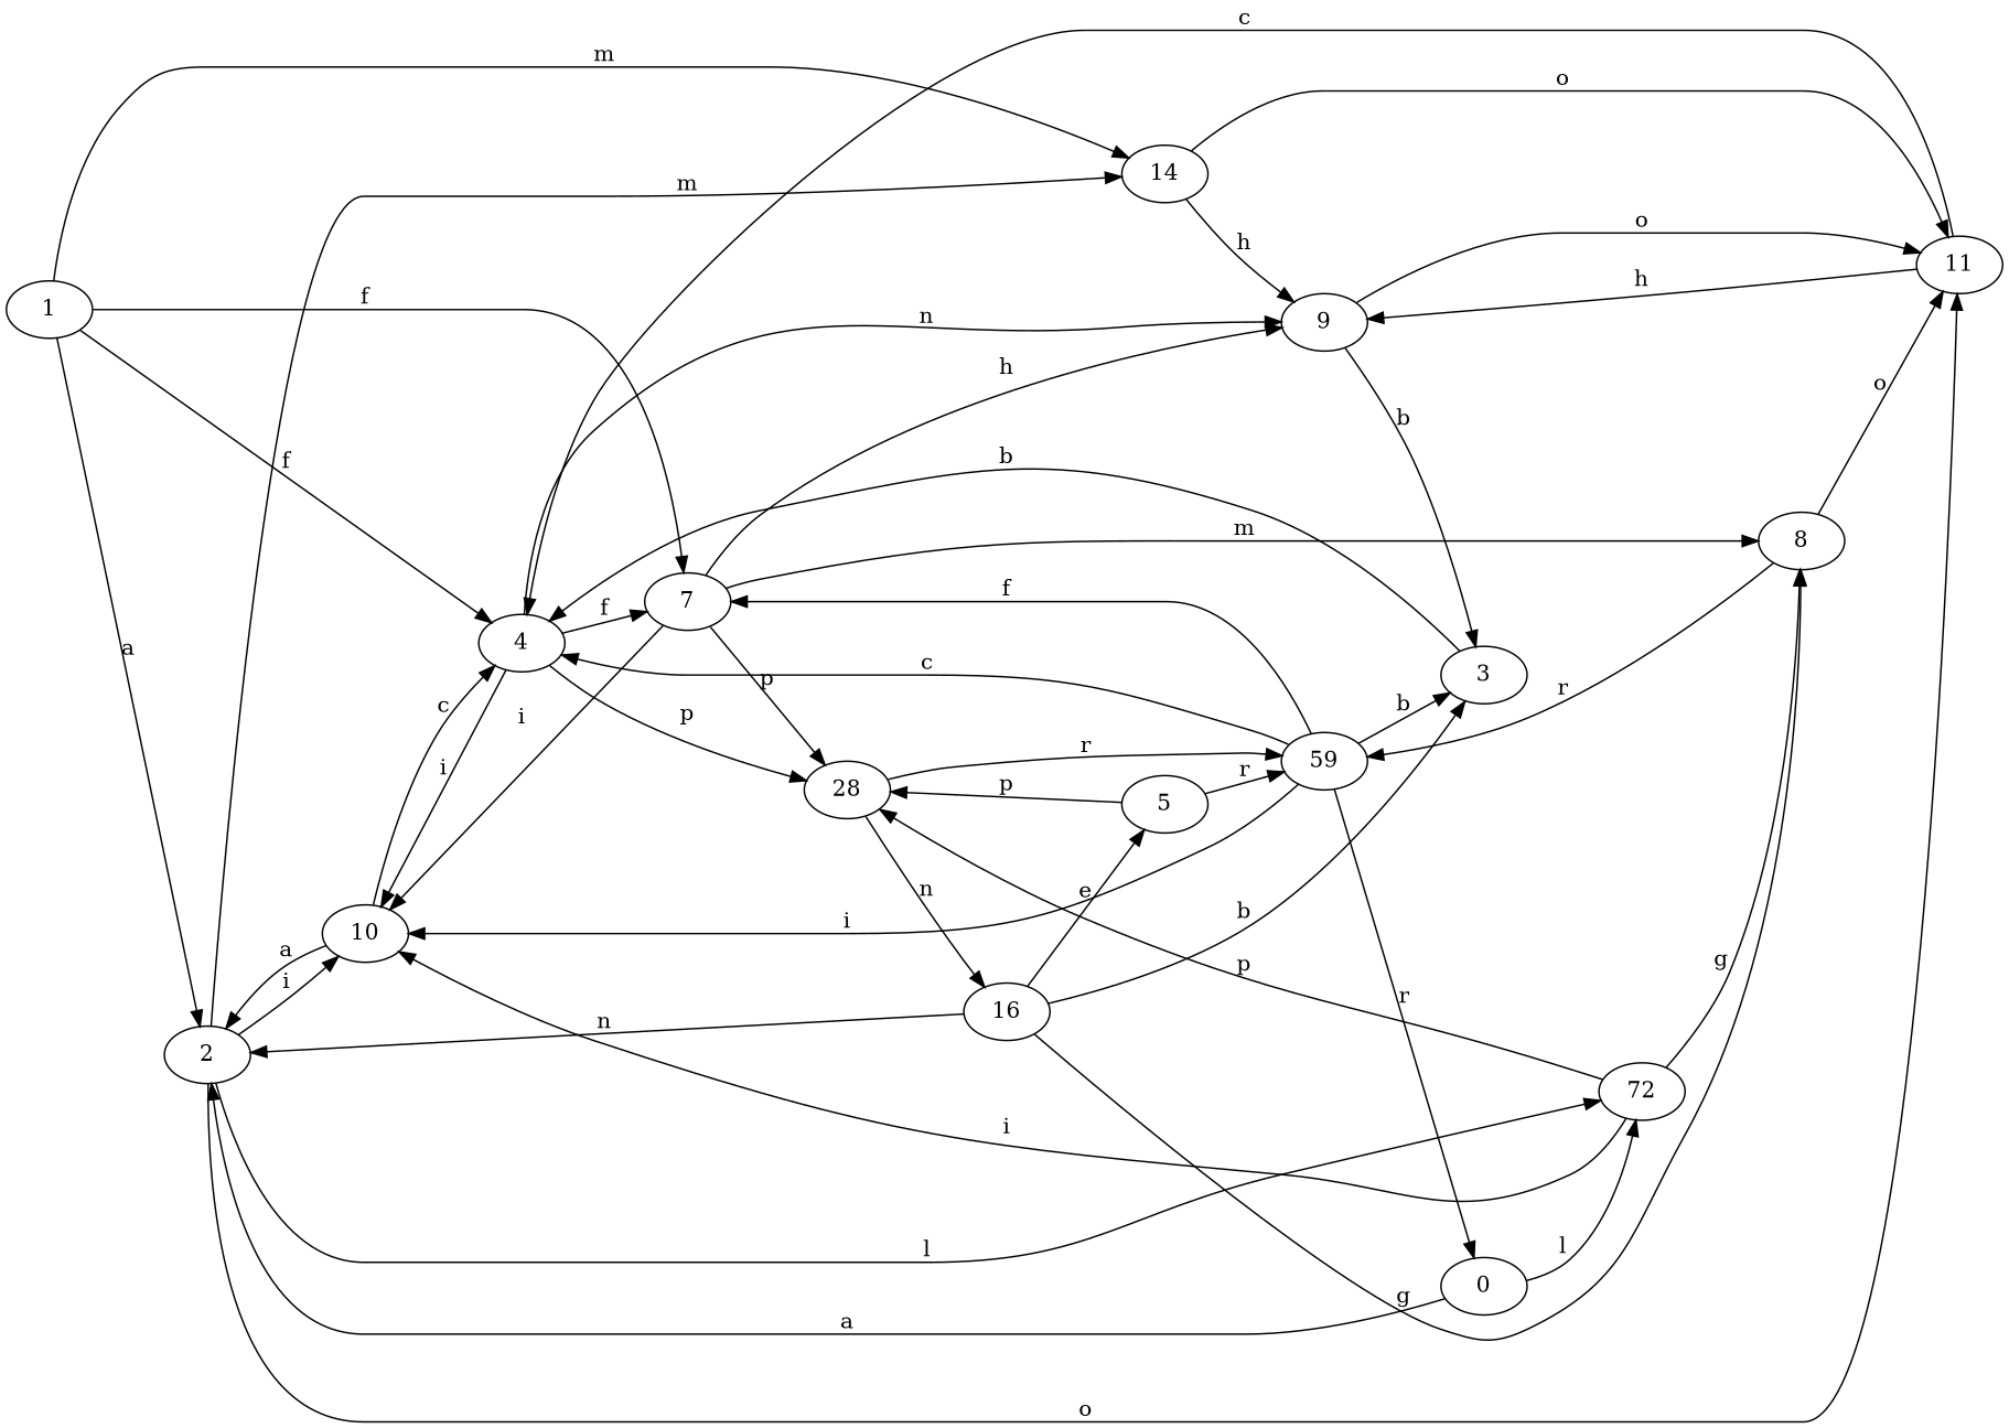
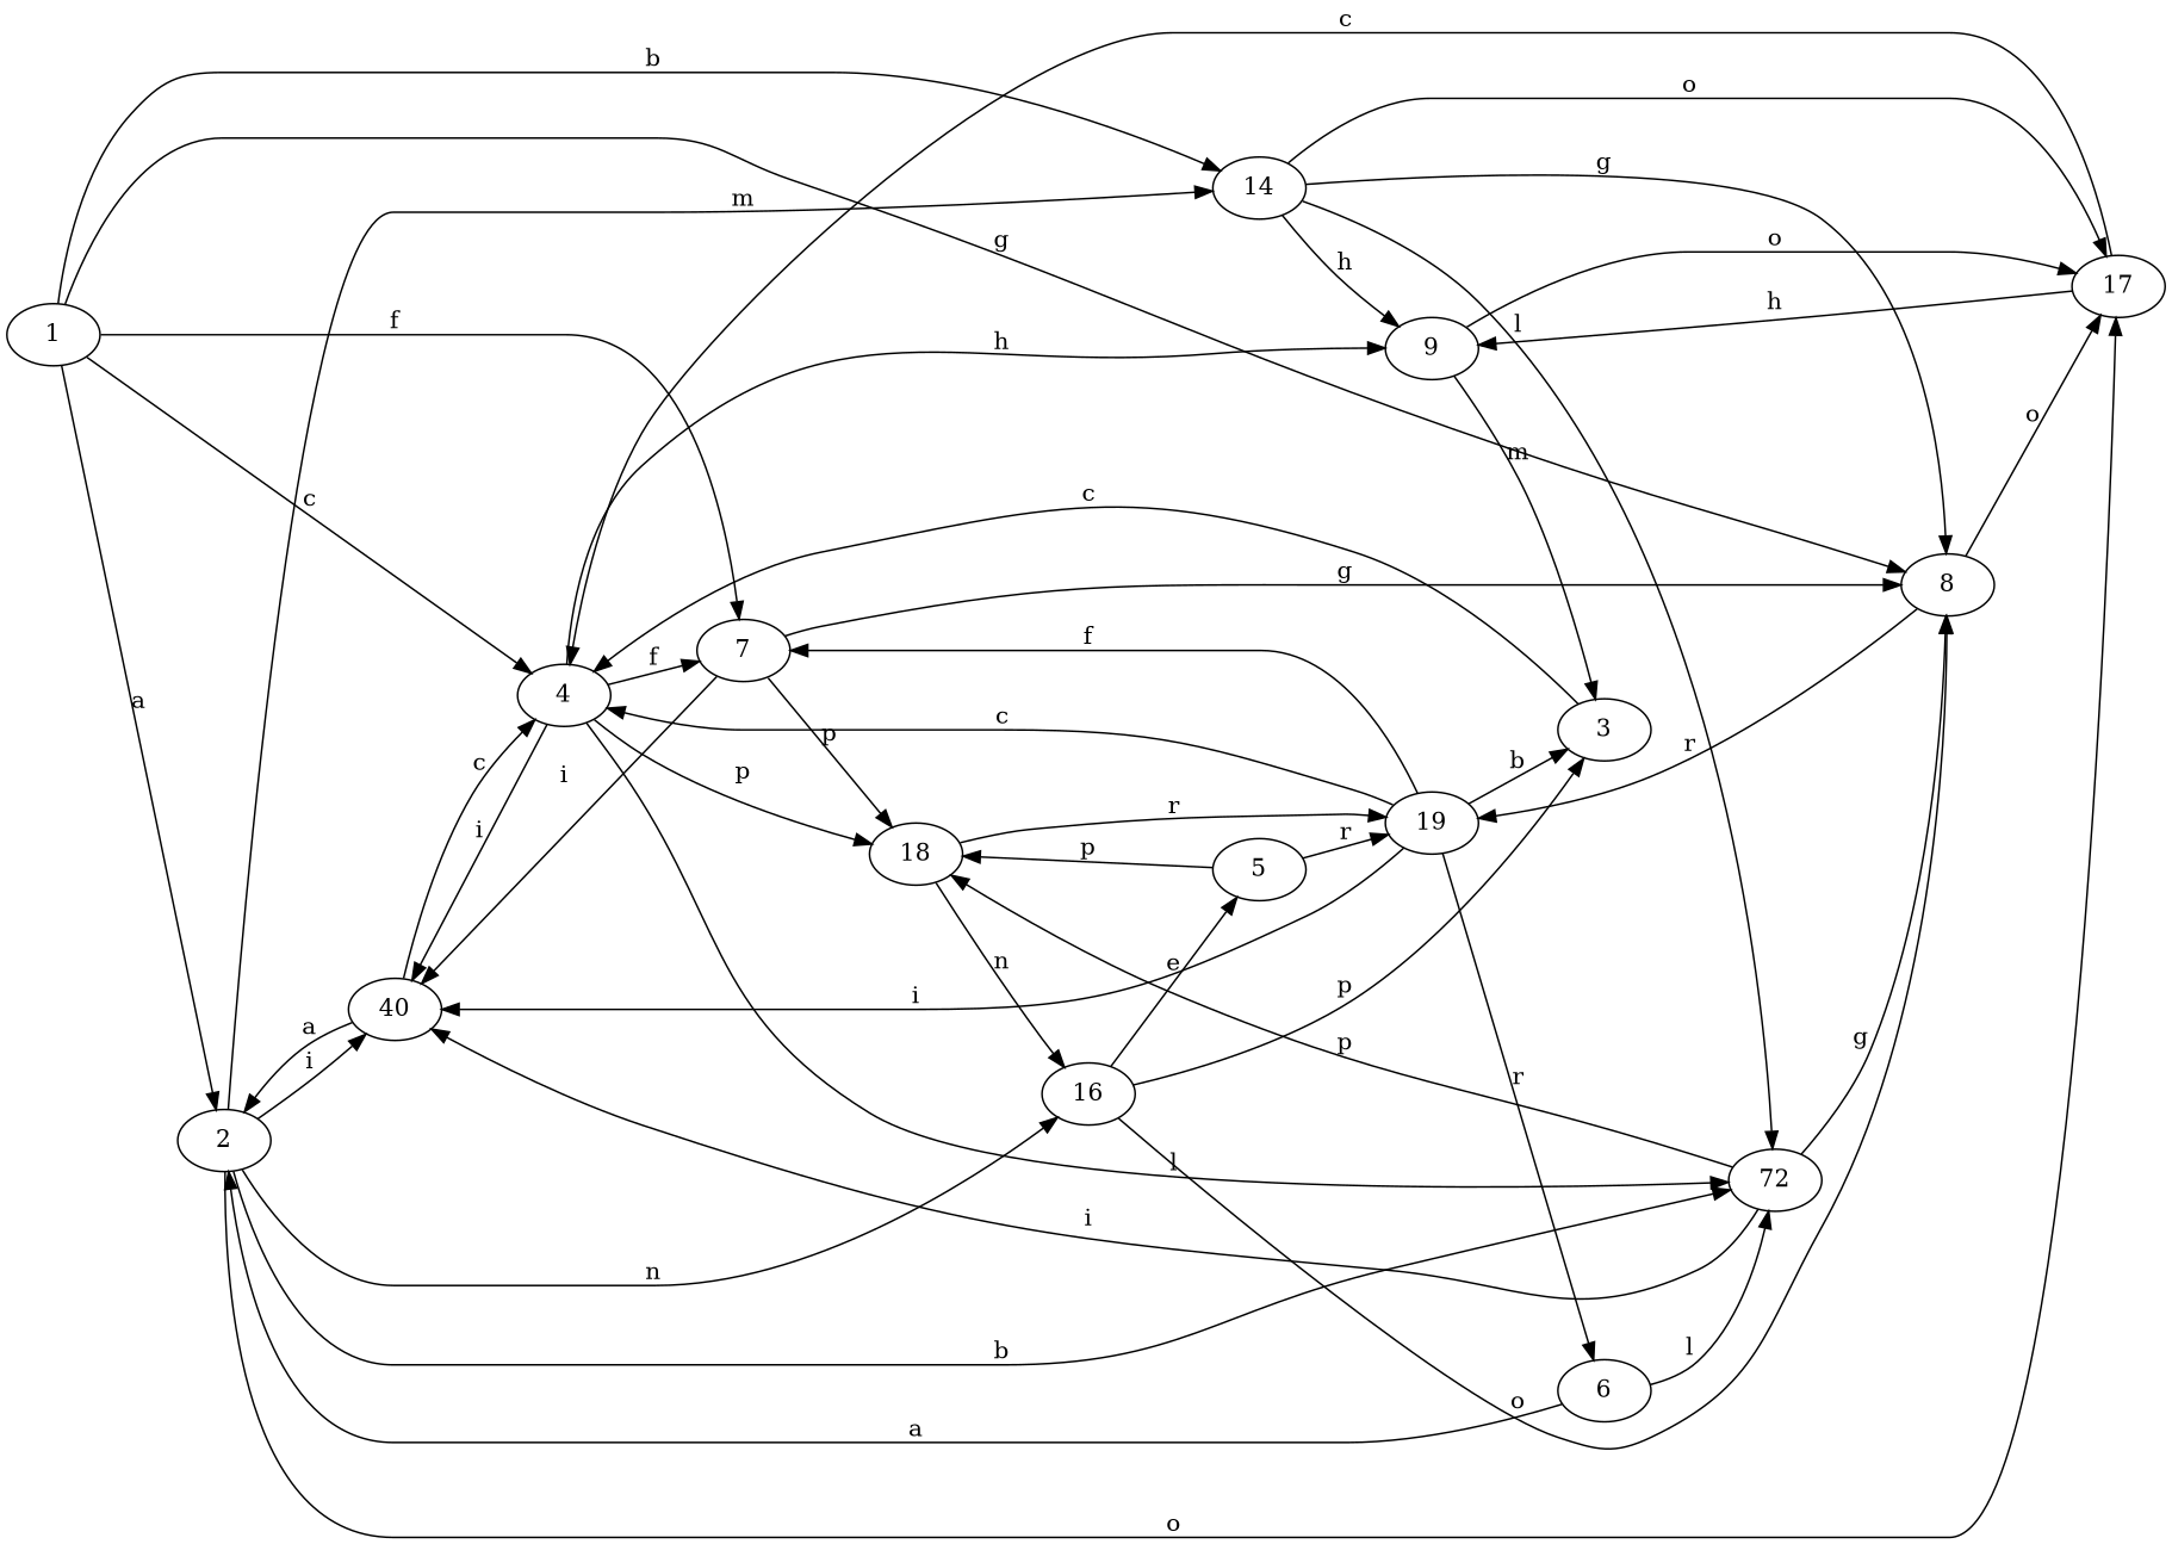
  strict digraph {
    rankdir=LR
    2
-   10
+   10 [label=40]
    n3 [label=72]
    14
    16
-   17 [label=11]
+   17
    4
-   18 [label=28]
+   18
    8
    9
    3
    5
-   19 [label=59]
+   19
    7
-   0
+   0 [label=6]
    1
    2 -> 10 [label=i]
-   2 -> n3 [label=l]
+   2 -> n3 [label=b]
    2 -> 14 [label=m]
-   16 -> 2 [label=n]
+   2 -> 16 [label=n]
    2 -> 17 [label=o]
    10 -> 2 [label=a]
    10 -> 4 [label=c]
    n3 -> 10 [label=i]
    n3 -> 18 [label=p]
    n3 -> 8 [label=g]
+   14 -> n3 [label=l]
    14 -> 17 [label=o]
+   14 -> 8 [label=g]
    14 -> 9 [label=h]
-   16 -> 8 [label=g]
-   16 -> 3 [label=b]
+   16 -> 8 [label=o]
+   16 -> 3 [label=p]
    16 -> 5 [label=e]
    17 -> 4 [label=c]
    17 -> 9 [label=h]
    4 -> 10 [label=i]
+   4 -> n3 [label=l]
    4 -> 18 [label=p]
-   4 -> 9 [label=n]
+   4 -> 9 [label=h]
    4 -> 7 [label=f]
    18 -> 16 [label=n]
    18 -> 19 [label=r]
    8 -> 17 [label=o]
    8 -> 19 [label=r]
    9 -> 17 [label=o]
-   9 -> 3 [label=b]
-   3 -> 4 [label=b]
+   9 -> 3 [label=m]
+   3 -> 4 [label=c]
    5 -> 18 [label=p]
    5 -> 19 [label=r]
    19 -> 10 [label=i]
    19 -> 4 [label=c]
    19 -> 3 [label=b]
    19 -> 7 [label=f]
    19 -> 0 [label=r]
    7 -> 10 [label=i]
    7 -> 18 [label=p]
-   7 -> 8 [label=m]
-   7 -> 9 [label=h]
+   7 -> 8 [label=g]
    0 -> 2 [label=a]
    0 -> n3 [label=l]
    1 -> 2 [label=a]
-   1 -> 14 [label=m]
-   1 -> 4 [label=f]
+   1 -> 14 [label=b]
+   1 -> 4 [label=c]
+   1 -> 8 [label=g]
    1 -> 7 [label=f]
  }
